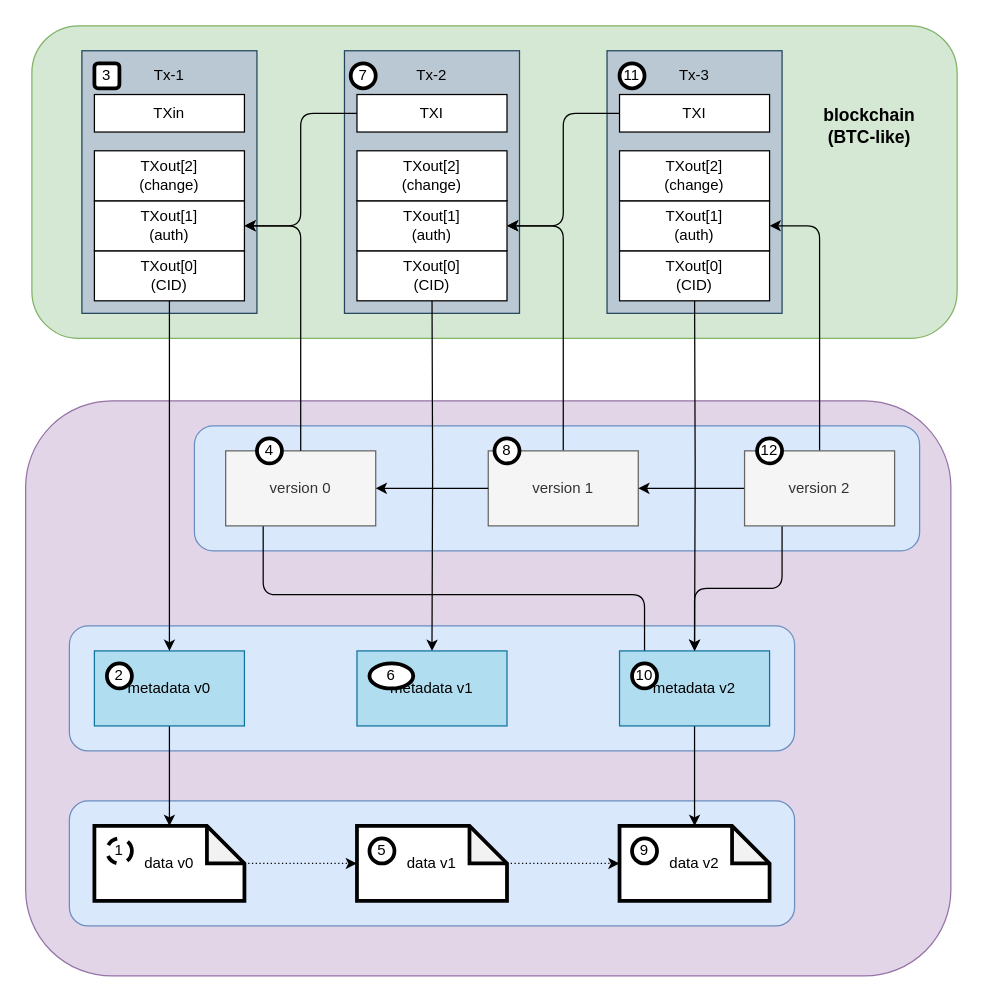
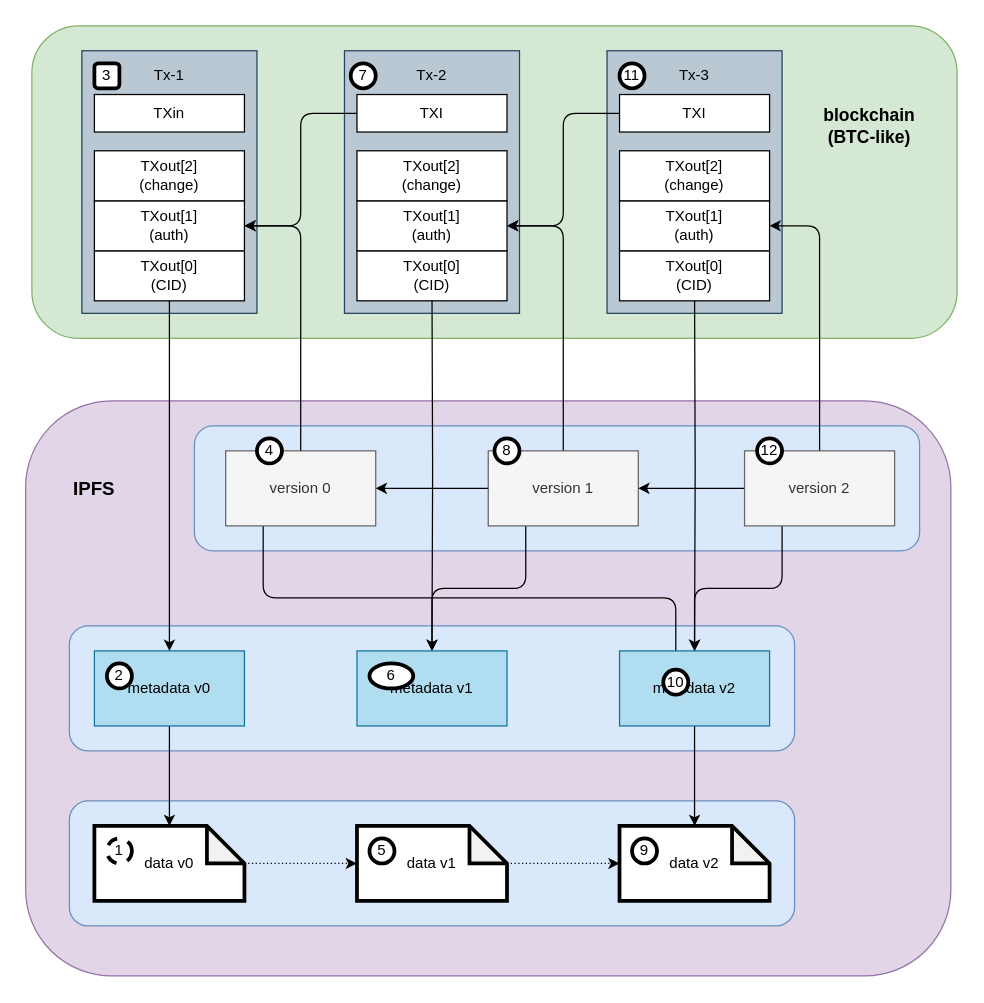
  <mxCell id="0" />
  <mxCell id="1" parent="0" />
  <mxCell id="2" value="" style="rounded=1;whiteSpace=wrap;html=1;fillColor=#e1d5e7;strokeColor=#9673a6;" parent="1" vertex="1"><mxGeometry x="20" y="320" width="740" height="460" as="geometry" /></mxCell>
  <mxCell id="3" value="" style="rounded=1;whiteSpace=wrap;html=1;fillColor=#dae8fc;strokeColor=#6c8ebf;" vertex="1" parent="1"><mxGeometry x="155" y="340" width="580" height="100" as="geometry" /></mxCell>
  <mxCell id="4" value="" style="rounded=1;whiteSpace=wrap;html=1;fillColor=#dae8fc;strokeColor=#6c8ebf;" vertex="1" parent="1"><mxGeometry x="55" y="500" width="580" height="100" as="geometry" /></mxCell>
  <mxCell id="5" value="" style="rounded=1;whiteSpace=wrap;html=1;fillColor=#dae8fc;strokeColor=#6c8ebf;" parent="1" vertex="1"><mxGeometry x="55" y="640" width="580" height="100" as="geometry" /></mxCell>
  <mxCell id="6" value="" style="rounded=1;whiteSpace=wrap;html=1;fillColor=#d5e8d4;strokeColor=#82b366;" parent="1" vertex="1"><mxGeometry x="25" y="20" width="740" height="250" as="geometry" /></mxCell>
  <mxCell id="7" value="" style="rounded=0;whiteSpace=wrap;html=1;fillColor=#bac8d3;strokeColor=#23445d;" parent="1" vertex="1"><mxGeometry x="275" y="40" width="140" height="210" as="geometry" /></mxCell>
  <mxCell id="8" value="TXI" style="rounded=0;whiteSpace=wrap;html=1;" parent="1" vertex="1"><mxGeometry x="285" y="75" width="120" height="30" as="geometry" /></mxCell>
  <mxCell id="9" style="edgeStyle=orthogonalEdgeStyle;rounded=1;orthogonalLoop=1;jettySize=auto;html=1;exitX=0.25;exitY=1;exitDx=0;exitDy=0;" parent="1" source="10" target="55" edge="1"><mxGeometry relative="1" as="geometry"><mxPoint x="135" y="510" as="targetPoint" /></mxGeometry></mxCell>
  <mxCell id="10" value="version 0" style="rounded=0;whiteSpace=wrap;html=1;fillColor=#f5f5f5;strokeColor=#666666;fontColor=#333333;" parent="1" vertex="1"><mxGeometry x="180" y="360" width="120" height="60" as="geometry" /></mxCell>
  <mxCell id="11" value="" style="rounded=0;whiteSpace=wrap;html=1;fillColor=#bac8d3;strokeColor=#23445d;" parent="1" vertex="1"><mxGeometry x="65" y="40" width="140" height="210" as="geometry" /></mxCell>
  <mxCell id="12" value="TXin" style="rounded=0;whiteSpace=wrap;html=1;" parent="1" vertex="1"><mxGeometry x="75" y="75" width="120" height="30" as="geometry" /></mxCell>
  <mxCell id="13" value="TXout[0] &lt;br&gt;(CID)" style="rounded=0;whiteSpace=wrap;html=1;align=center;" parent="1" vertex="1"><mxGeometry x="75" y="200" width="120" height="40" as="geometry" /></mxCell>
  <mxCell id="14" style="edgeStyle=orthogonalEdgeStyle;rounded=1;orthogonalLoop=1;jettySize=auto;html=1;exitX=0.5;exitY=1;exitDx=0;exitDy=0;entryX=0.5;entryY=0;entryDx=0;entryDy=0;entryPerimeter=0;" parent="1" source="15" target="40" edge="1"><mxGeometry relative="1" as="geometry" /></mxCell>
  <mxCell id="15" value="metadata v0" style="rounded=0;whiteSpace=wrap;html=1;fillColor=#b1ddf0;strokeColor=#10739e;" parent="1" vertex="1"><mxGeometry x="75" y="520" width="120" height="60" as="geometry" /></mxCell>
  <mxCell id="16" value="" style="endArrow=classic;html=1;exitX=0;exitY=0.5;exitDx=0;exitDy=0;edgeStyle=orthogonalEdgeStyle;entryX=1;entryY=0.5;entryDx=0;entryDy=0;" parent="1" source="8" target="57" edge="1"><mxGeometry width="50" height="50" relative="1" as="geometry"><mxPoint x="335" y="270" as="sourcePoint" /><mxPoint x="205" y="200" as="targetPoint" /></mxGeometry></mxCell>
  <mxCell id="17" value="" style="endArrow=classic;html=1;exitX=0.5;exitY=1;exitDx=0;exitDy=0;" parent="1" source="13" target="15" edge="1"><mxGeometry width="50" height="50" relative="1" as="geometry"><mxPoint x="335" y="270" as="sourcePoint" /><mxPoint x="385" y="220" as="targetPoint" /></mxGeometry></mxCell>
  <mxCell id="18" value="" style="endArrow=classic;html=1;entryX=0.5;entryY=0;entryDx=0;entryDy=0;exitX=0.5;exitY=1;exitDx=0;exitDy=0;edgeStyle=orthogonalEdgeStyle;" parent="1" target="38" edge="1"><mxGeometry width="50" height="50" relative="1" as="geometry"><mxPoint x="345" y="230" as="sourcePoint" /><mxPoint x="385" y="220" as="targetPoint" /></mxGeometry></mxCell>
  <mxCell id="19" value="" style="rounded=0;whiteSpace=wrap;html=1;fillColor=#bac8d3;strokeColor=#23445d;" parent="1" vertex="1"><mxGeometry x="485" y="40" width="140" height="210" as="geometry" /></mxCell>
  <mxCell id="20" value="TXI" style="rounded=0;whiteSpace=wrap;html=1;" parent="1" vertex="1"><mxGeometry x="495" y="75" width="120" height="30" as="geometry" /></mxCell>
  <mxCell id="21" style="edgeStyle=orthogonalEdgeStyle;rounded=1;orthogonalLoop=1;jettySize=auto;html=1;exitX=0.5;exitY=0;exitDx=0;exitDy=0;entryX=1;entryY=0.5;entryDx=0;entryDy=0;" parent="1" source="23" target="60" edge="1"><mxGeometry relative="1" as="geometry"><mxPoint x="375" y="230" as="targetPoint" /></mxGeometry></mxCell>
+ <mxCell id="22" style="edgeStyle=orthogonalEdgeStyle;rounded=1;orthogonalLoop=1;jettySize=auto;html=1;exitX=0.25;exitY=1;exitDx=0;exitDy=0;entryX=0.5;entryY=0;entryDx=0;entryDy=0;" parent="1" source="23" target="38" edge="1"><mxGeometry relative="1" as="geometry" /></mxCell>
  <mxCell id="23" value="version 1" style="rounded=0;whiteSpace=wrap;html=1;fillColor=#f5f5f5;strokeColor=#666666;fontColor=#333333;" parent="1" vertex="1"><mxGeometry x="390" y="360" width="120" height="60" as="geometry" /></mxCell>
  <mxCell id="24" value="" style="endArrow=classic;html=1;entryX=0.5;entryY=0;entryDx=0;entryDy=0;exitX=0.5;exitY=1;exitDx=0;exitDy=0;edgeStyle=orthogonalEdgeStyle;" parent="1" target="48" edge="1"><mxGeometry width="50" height="50" relative="1" as="geometry"><mxPoint x="555" y="230" as="sourcePoint" /><mxPoint x="595" y="220" as="targetPoint" /></mxGeometry></mxCell>
  <mxCell id="25" value="" style="endArrow=classic;html=1;exitX=0;exitY=0.5;exitDx=0;exitDy=0;entryX=1;entryY=0.5;entryDx=0;entryDy=0;edgeStyle=orthogonalEdgeStyle;" parent="1" source="20" target="60" edge="1"><mxGeometry width="50" height="50" relative="1" as="geometry"><mxPoint x="295" y="100" as="sourcePoint" /><mxPoint x="405" y="150" as="targetPoint" /></mxGeometry></mxCell>
  <mxCell id="26" value="" style="endArrow=classic;html=1;exitX=0;exitY=0.5;exitDx=0;exitDy=0;entryX=1;entryY=0.5;entryDx=0;entryDy=0;" parent="1" source="23" target="10" edge="1"><mxGeometry width="50" height="50" relative="1" as="geometry"><mxPoint x="335" y="380" as="sourcePoint" /><mxPoint x="385" y="330" as="targetPoint" /></mxGeometry></mxCell>
+ <mxCell id="27" value="IPFS" style="text;html=1;strokeColor=none;fillColor=none;align=center;verticalAlign=middle;whiteSpace=wrap;rounded=0;fontStyle=1;fontSize=15;" parent="1" vertex="1"><mxGeometry x="55" y="380" width="40" height="20" as="geometry" /></mxCell>
  <mxCell id="28" value="blockchain&lt;br&gt;(BTC-like)" style="text;html=1;strokeColor=none;fillColor=none;align=center;verticalAlign=middle;whiteSpace=wrap;rounded=0;fontStyle=1;fontSize=14;" parent="1" vertex="1"><mxGeometry x="665" y="90" width="60" height="20" as="geometry" /></mxCell>
  <mxCell id="29" value="Tx-1" style="text;html=1;strokeColor=none;fillColor=none;align=center;verticalAlign=middle;whiteSpace=wrap;rounded=0;" parent="1" vertex="1"><mxGeometry x="115" y="50" width="40" height="20" as="geometry" /></mxCell>
  <mxCell id="30" value="Tx-2" style="text;html=1;strokeColor=none;fillColor=none;align=center;verticalAlign=middle;whiteSpace=wrap;rounded=0;" parent="1" vertex="1"><mxGeometry x="325" y="50" width="40" height="20" as="geometry" /></mxCell>
  <mxCell id="31" value="Tx-3" style="text;html=1;strokeColor=none;fillColor=none;align=center;verticalAlign=middle;whiteSpace=wrap;rounded=0;" parent="1" vertex="1"><mxGeometry x="535" y="50" width="40" height="20" as="geometry" /></mxCell>
  <mxCell id="32" value="4" style="ellipse;whiteSpace=wrap;html=1;aspect=fixed;strokeWidth=3;" parent="1" vertex="1"><mxGeometry x="205" y="350" width="20" height="20" as="geometry" /></mxCell>
  <mxCell id="33" value="3" style="whiteSpace=wrap;html=1;aspect=fixed;strokeWidth=3;rounded=1;" parent="1" vertex="1"><mxGeometry x="75" y="50" width="20" height="20" as="geometry" /></mxCell>
  <mxCell id="34" value="2&lt;span style=&quot;color: rgba(0 , 0 , 0 , 0) ; font-family: monospace ; font-size: 0px&quot;&gt;%3CmxGraphModel%3E%3Croot%3E%3CmxCell%20id%3D%220%22%2F%3E%3CmxCell%20id%3D%221%22%20parent%3D%220%22%2F%3E%3CmxCell%20id%3D%222%22%20value%3D%221%22%20style%3D%22ellipse%3BwhiteSpace%3Dwrap%3Bhtml%3D1%3Baspect%3Dfixed%3BstrokeWidth%3D3%3B%22%20vertex%3D%221%22%20parent%3D%221%22%3E%3CmxGeometry%20x%3D%22310%22%20y%3D%22630%22%20width%3D%2220%22%20height%3D%2220%22%20as%3D%22geometry%22%2F%3E%3C%2FmxCell%3E%3C%2Froot%3E%3C%2FmxGraphModel%3E&lt;/span&gt;" style="ellipse;whiteSpace=wrap;html=1;aspect=fixed;strokeWidth=3;" parent="1" vertex="1"><mxGeometry x="85" y="530" width="20" height="20" as="geometry" /></mxCell>
  <mxCell id="35" value="7" style="ellipse;whiteSpace=wrap;html=1;aspect=fixed;strokeWidth=3;" parent="1" vertex="1"><mxGeometry x="280" y="50" width="20" height="20" as="geometry" /></mxCell>
  <mxCell id="36" value="8" style="ellipse;whiteSpace=wrap;html=1;aspect=fixed;strokeWidth=3;" parent="1" vertex="1"><mxGeometry x="395" y="350" width="20" height="20" as="geometry" /></mxCell>
  <mxCell id="37" value="11" style="ellipse;whiteSpace=wrap;html=1;aspect=fixed;strokeWidth=3;" parent="1" vertex="1"><mxGeometry x="495" y="50" width="20" height="20" as="geometry" /></mxCell>
  <mxCell id="38" value="metadata v1" style="rounded=0;whiteSpace=wrap;html=1;fillColor=#b1ddf0;strokeColor=#10739e;" parent="1" vertex="1"><mxGeometry x="285" y="520" width="120" height="60" as="geometry" /></mxCell>
  <mxCell id="39" value="data v1" style="shape=note;whiteSpace=wrap;html=1;backgroundOutline=1;darkOpacity=0.05;strokeWidth=3;" parent="1" vertex="1"><mxGeometry x="285" y="660" width="120" height="60" as="geometry" /></mxCell>
  <mxCell id="40" value="data v0" style="shape=note;whiteSpace=wrap;html=1;backgroundOutline=1;darkOpacity=0.05;strokeWidth=3;" parent="1" vertex="1"><mxGeometry x="75" y="660" width="120" height="60" as="geometry" /></mxCell>
  <mxCell id="41" value="data v2" style="shape=note;whiteSpace=wrap;html=1;backgroundOutline=1;darkOpacity=0.05;strokeWidth=3;" parent="1" vertex="1"><mxGeometry x="495" y="660" width="120" height="60" as="geometry" /></mxCell>
  <mxCell id="42" value="" style="endArrow=classic;html=1;exitX=1;exitY=0.5;exitDx=0;exitDy=0;entryX=0;entryY=0.5;entryDx=0;entryDy=0;dashed=1;dashPattern=1 2;" parent="1" source="40" target="39" edge="1"><mxGeometry x="90" y="650" width="50" height="50" as="geometry"><mxPoint x="335" y="450" as="sourcePoint" /><mxPoint x="385" y="400" as="targetPoint" /></mxGeometry></mxCell>
  <mxCell id="43" value="" style="endArrow=classic;html=1;entryX=0;entryY=0.5;entryDx=0;entryDy=0;dashed=1;dashPattern=1 2;entryPerimeter=0;" parent="1" source="39" target="41" edge="1"><mxGeometry x="90" y="650" width="50" height="50" as="geometry"><mxPoint x="435" y="697" as="sourcePoint" /><mxPoint x="515" y="710" as="targetPoint" /></mxGeometry></mxCell>
  <mxCell id="44" value="1" style="ellipse;whiteSpace=wrap;html=1;aspect=fixed;strokeWidth=3;dashed=1;" parent="1" vertex="1"><mxGeometry x="85" y="670" width="20" height="20" as="geometry" /></mxCell>
  <mxCell id="45" value="5" style="ellipse;whiteSpace=wrap;html=1;aspect=fixed;strokeWidth=3;" parent="1" vertex="1"><mxGeometry x="295" y="670" width="20" height="20" as="geometry" /></mxCell>
  <mxCell id="46" value="9" style="ellipse;whiteSpace=wrap;html=1;aspect=fixed;strokeWidth=3;" parent="1" vertex="1"><mxGeometry x="505" y="670" width="20" height="20" as="geometry" /></mxCell>
  <mxCell id="47" style="edgeStyle=orthogonalEdgeStyle;rounded=1;orthogonalLoop=1;jettySize=auto;html=1;exitX=0.5;exitY=1;exitDx=0;exitDy=0;entryX=0.5;entryY=0;entryDx=0;entryDy=0;entryPerimeter=0;" parent="1" source="48" target="41" edge="1"><mxGeometry relative="1" as="geometry" /></mxCell>
  <mxCell id="48" value="metadata v2" style="rounded=0;whiteSpace=wrap;html=1;fillColor=#b1ddf0;strokeColor=#10739e;" parent="1" vertex="1"><mxGeometry x="495" y="520" width="120" height="60" as="geometry" /></mxCell>
  <mxCell id="49" style="edgeStyle=orthogonalEdgeStyle;rounded=1;orthogonalLoop=1;jettySize=auto;html=1;exitX=0.25;exitY=1;exitDx=0;exitDy=0;entryX=0.5;entryY=0;entryDx=0;entryDy=0;" parent="1" source="52" target="48" edge="1"><mxGeometry relative="1" as="geometry" /></mxCell>
  <mxCell id="50" style="edgeStyle=orthogonalEdgeStyle;rounded=1;orthogonalLoop=1;jettySize=auto;html=1;exitX=0.5;exitY=0;exitDx=0;exitDy=0;entryX=1;entryY=0.5;entryDx=0;entryDy=0;" parent="1" source="52" target="63" edge="1"><mxGeometry relative="1" as="geometry"><mxPoint x="594.36" y="229" as="targetPoint" /></mxGeometry></mxCell>
  <mxCell id="51" style="edgeStyle=orthogonalEdgeStyle;rounded=1;orthogonalLoop=1;jettySize=auto;html=1;exitX=0;exitY=0.5;exitDx=0;exitDy=0;entryX=1;entryY=0.5;entryDx=0;entryDy=0;" parent="1" source="52" target="23" edge="1"><mxGeometry relative="1" as="geometry" /></mxCell>
  <mxCell id="52" value="version 2" style="rounded=0;whiteSpace=wrap;html=1;fillColor=#f5f5f5;strokeColor=#666666;fontColor=#333333;" parent="1" vertex="1"><mxGeometry x="595" y="360" width="120" height="60" as="geometry" /></mxCell>
  <mxCell id="53" value="12" style="ellipse;whiteSpace=wrap;html=1;aspect=fixed;strokeWidth=3;" parent="1" vertex="1"><mxGeometry x="605" y="350" width="20" height="20" as="geometry" /></mxCell>
  <mxCell id="54" value="6" style="ellipse;whiteSpace=wrap;html=1;aspect=fixed;strokeWidth=3;" parent="1" vertex="1"><mxGeometry x="295" y="530" width="35" height="20" as="geometry" /></mxCell>
- <mxCell id="55" value="10" style="ellipse;whiteSpace=wrap;html=1;aspect=fixed;strokeWidth=3;" parent="1" vertex="1"><mxGeometry x="505" y="530" width="20" height="20" as="geometry" /></mxCell>
+ <mxCell id="55" value="10" style="ellipse;whiteSpace=wrap;html=1;aspect=fixed;strokeWidth=3;" parent="1" vertex="1"><mxGeometry x="530" y="535" width="20" height="20" as="geometry" /></mxCell>
  <mxCell id="56" style="edgeStyle=orthogonalEdgeStyle;rounded=1;orthogonalLoop=1;jettySize=auto;html=1;exitX=0.5;exitY=0;exitDx=0;exitDy=0;entryX=1;entryY=0.5;entryDx=0;entryDy=0;fontSize=15;" parent="1" source="10" target="57" edge="1"><mxGeometry relative="1" as="geometry" /></mxCell>
  <mxCell id="57" value="TXout[1] &lt;br&gt;(auth)" style="rounded=0;whiteSpace=wrap;html=1;align=center;" vertex="1" parent="1"><mxGeometry x="75" y="160" width="120" height="40" as="geometry" /></mxCell>
  <mxCell id="58" value="TXout[2] &lt;br&gt;(change)" style="rounded=0;whiteSpace=wrap;html=1;align=center;" vertex="1" parent="1"><mxGeometry x="75" y="120" width="120" height="40" as="geometry" /></mxCell>
  <mxCell id="59" value="TXout[0] &lt;br&gt;(CID)" style="rounded=0;whiteSpace=wrap;html=1;align=center;" vertex="1" parent="1"><mxGeometry x="285" y="200" width="120" height="40" as="geometry" /></mxCell>
  <mxCell id="60" value="TXout[1] &lt;br&gt;(auth)" style="rounded=0;whiteSpace=wrap;html=1;align=center;" vertex="1" parent="1"><mxGeometry x="285" y="160" width="120" height="40" as="geometry" /></mxCell>
  <mxCell id="61" value="TXout[2] &lt;br&gt;(change)" style="rounded=0;whiteSpace=wrap;html=1;align=center;" vertex="1" parent="1"><mxGeometry x="285" y="120" width="120" height="40" as="geometry" /></mxCell>
  <mxCell id="62" value="TXout[0] &lt;br&gt;(CID)" style="rounded=0;whiteSpace=wrap;html=1;align=center;" vertex="1" parent="1"><mxGeometry x="495" y="200" width="120" height="40" as="geometry" /></mxCell>
  <mxCell id="63" value="TXout[1] &lt;br&gt;(auth)" style="rounded=0;whiteSpace=wrap;html=1;align=center;" vertex="1" parent="1"><mxGeometry x="495" y="160" width="120" height="40" as="geometry" /></mxCell>
  <mxCell id="64" value="TXout[2] &lt;br&gt;(change)" style="rounded=0;whiteSpace=wrap;html=1;align=center;" vertex="1" parent="1"><mxGeometry x="495" y="120" width="120" height="40" as="geometry" /></mxCell>
